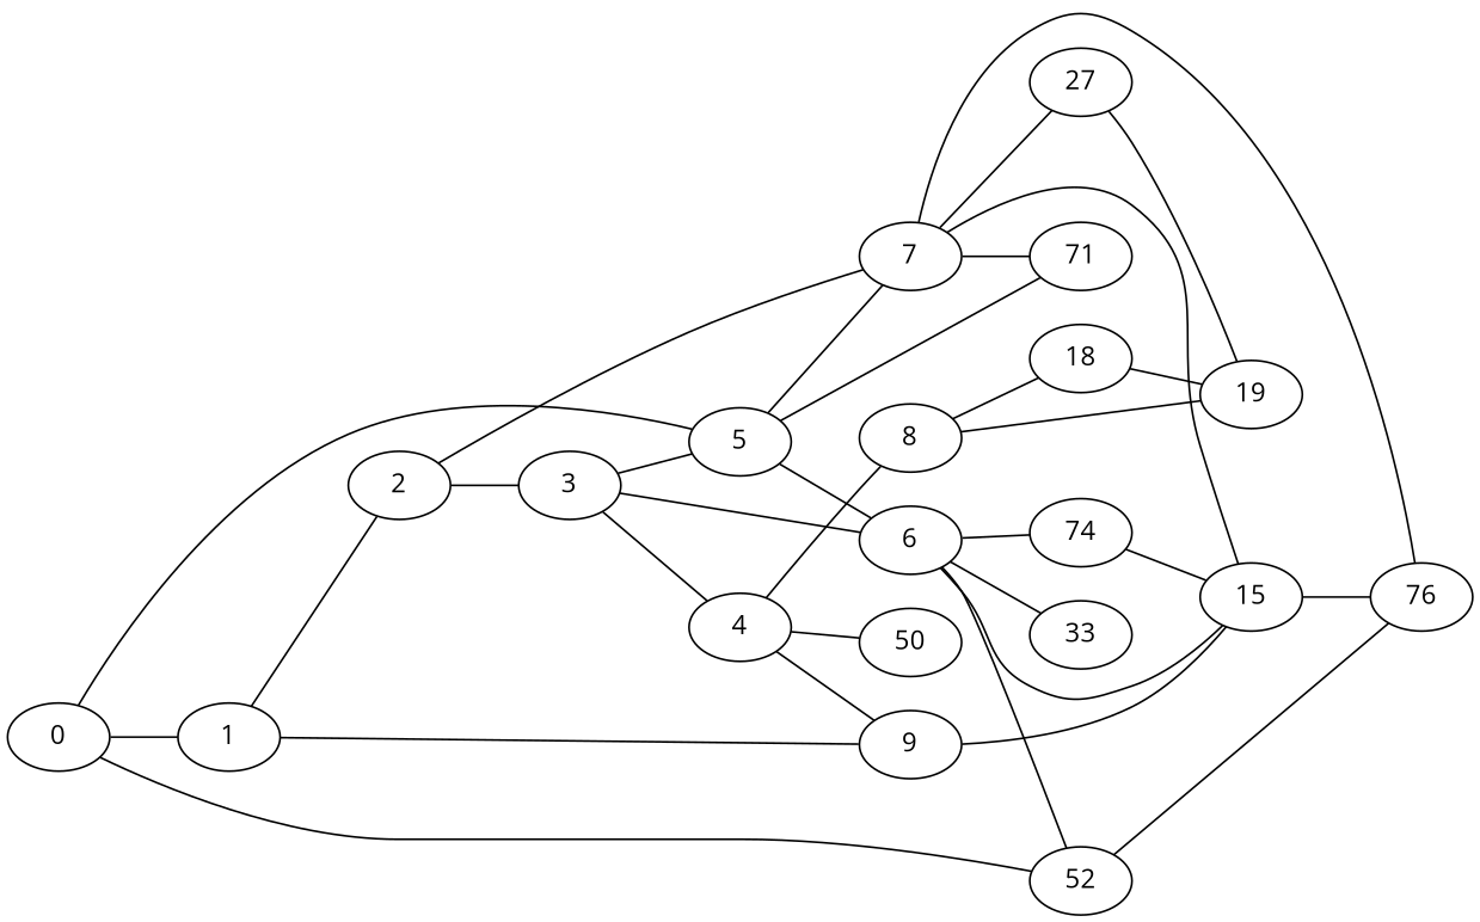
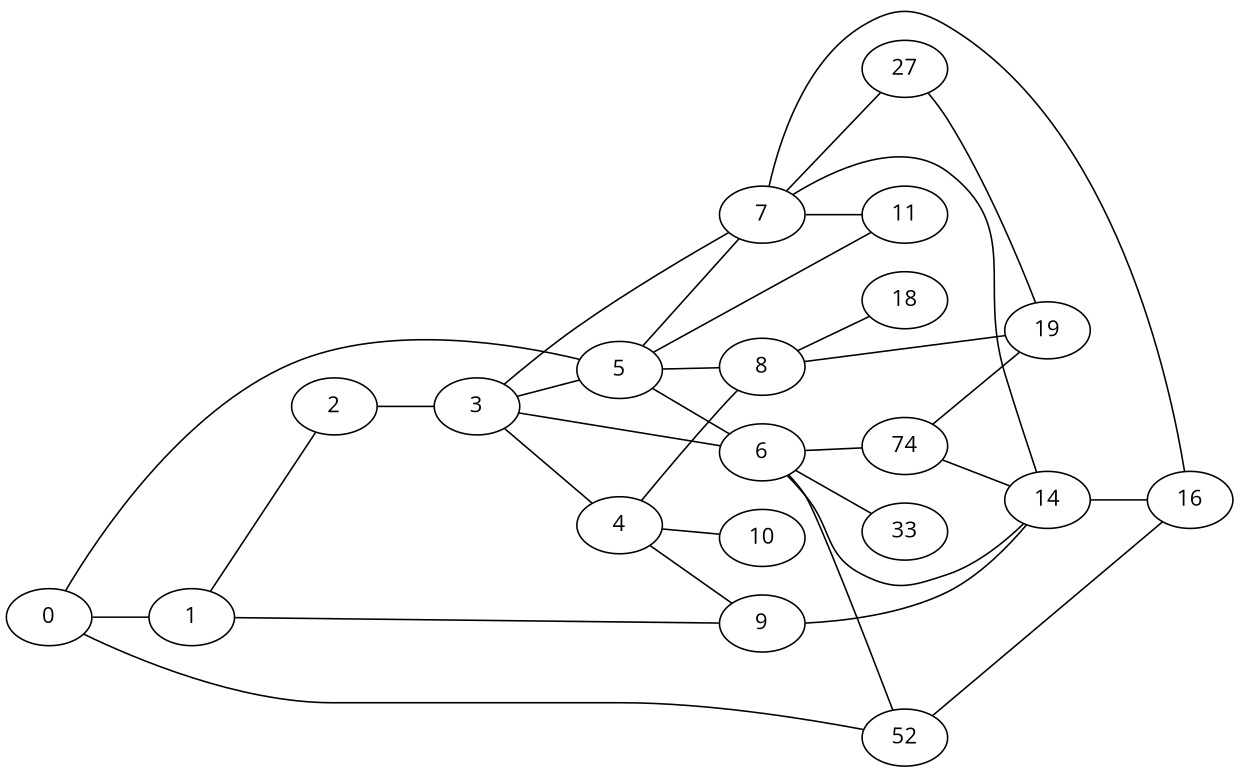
  graph {
    fontname="Open Sans"
    rankdir=LR
    node [fontname="Open Sans"]
    edge [fontname="Open Sans"]
    0
    1
    5
    n4 [label=52]
    2
    9
    6
    7
    8
-   11 [label=71]
-   16 [label=76]
+   11
+   16
    3
-   15
+   15 [label=14]
    n14 [label=33]
    n15 [label=74]
    n16 [label=27]
    18
    19
    4
-   10 [label=50]
+   10
    0 -- 1
    0 -- 5
    0 -- n4
    1 -- 2
    1 -- 9
    5 -- 6
    5 -- 7
+   5 -- 8
    5 -- 11
    n4 -- 16
    2 -- 3
    9 -- 15
    6 -- n4
    6 -- 15
    6 -- n14
    6 -- n15
    7 -- 11
    7 -- 16
    7 -- 15
    7 -- n16
    8 -- 18
    8 -- 19
    3 -- 5
    3 -- 6
-   2 -- 7
+   3 -- 7
    3 -- 4
    15 -- 16
    n15 -- 15
    n16 -- 19
-   18 -- 19
+   n15 -- 19
    4 -- 9
    4 -- 8
    4 -- 10
  }
